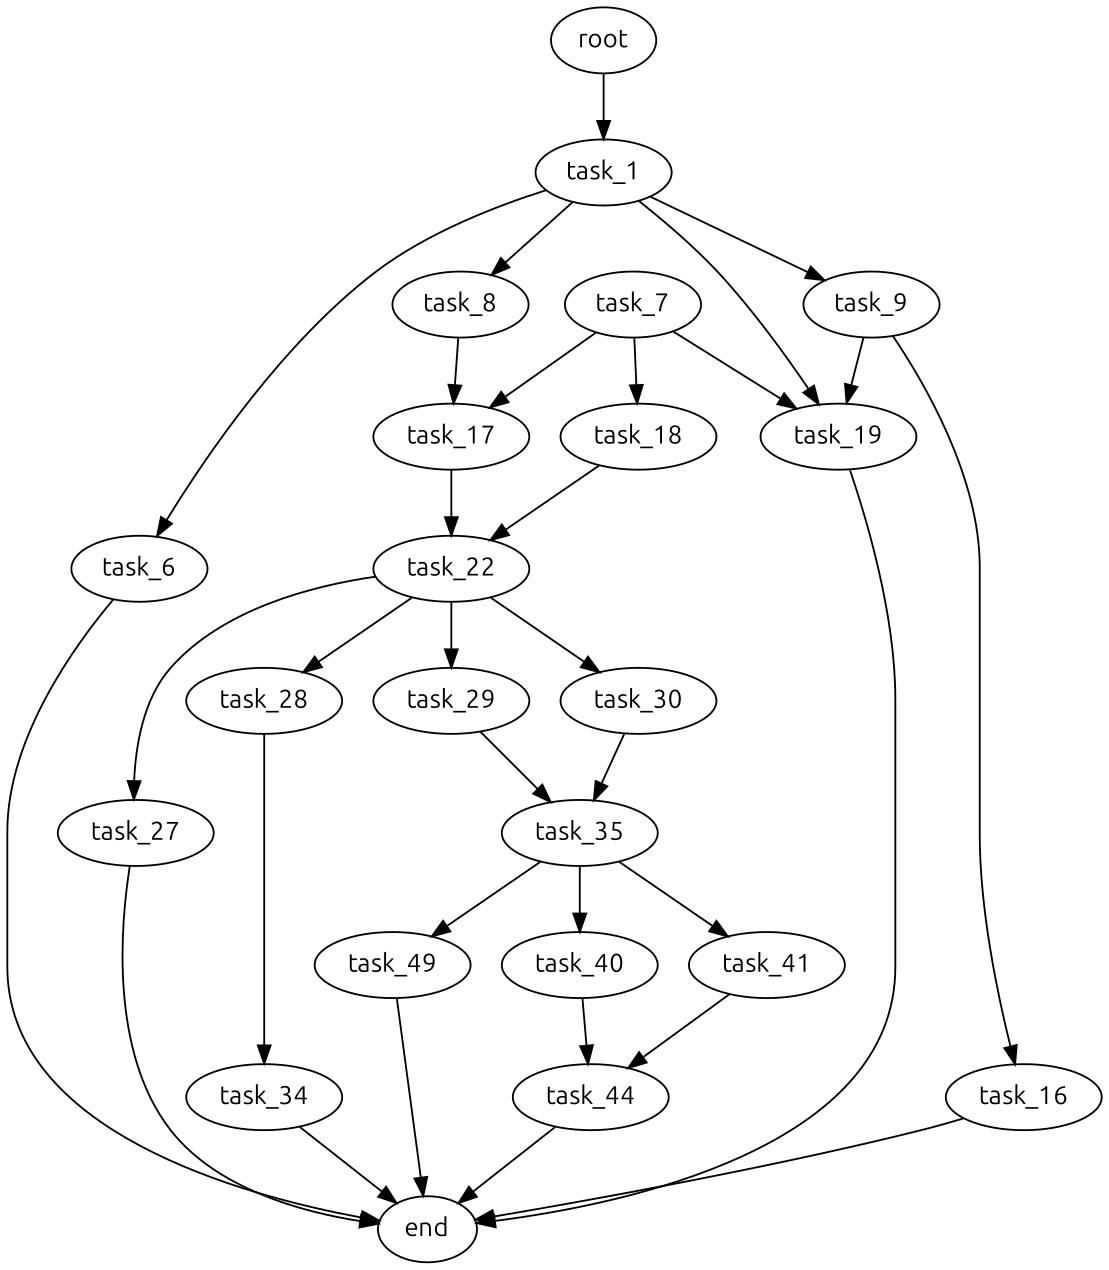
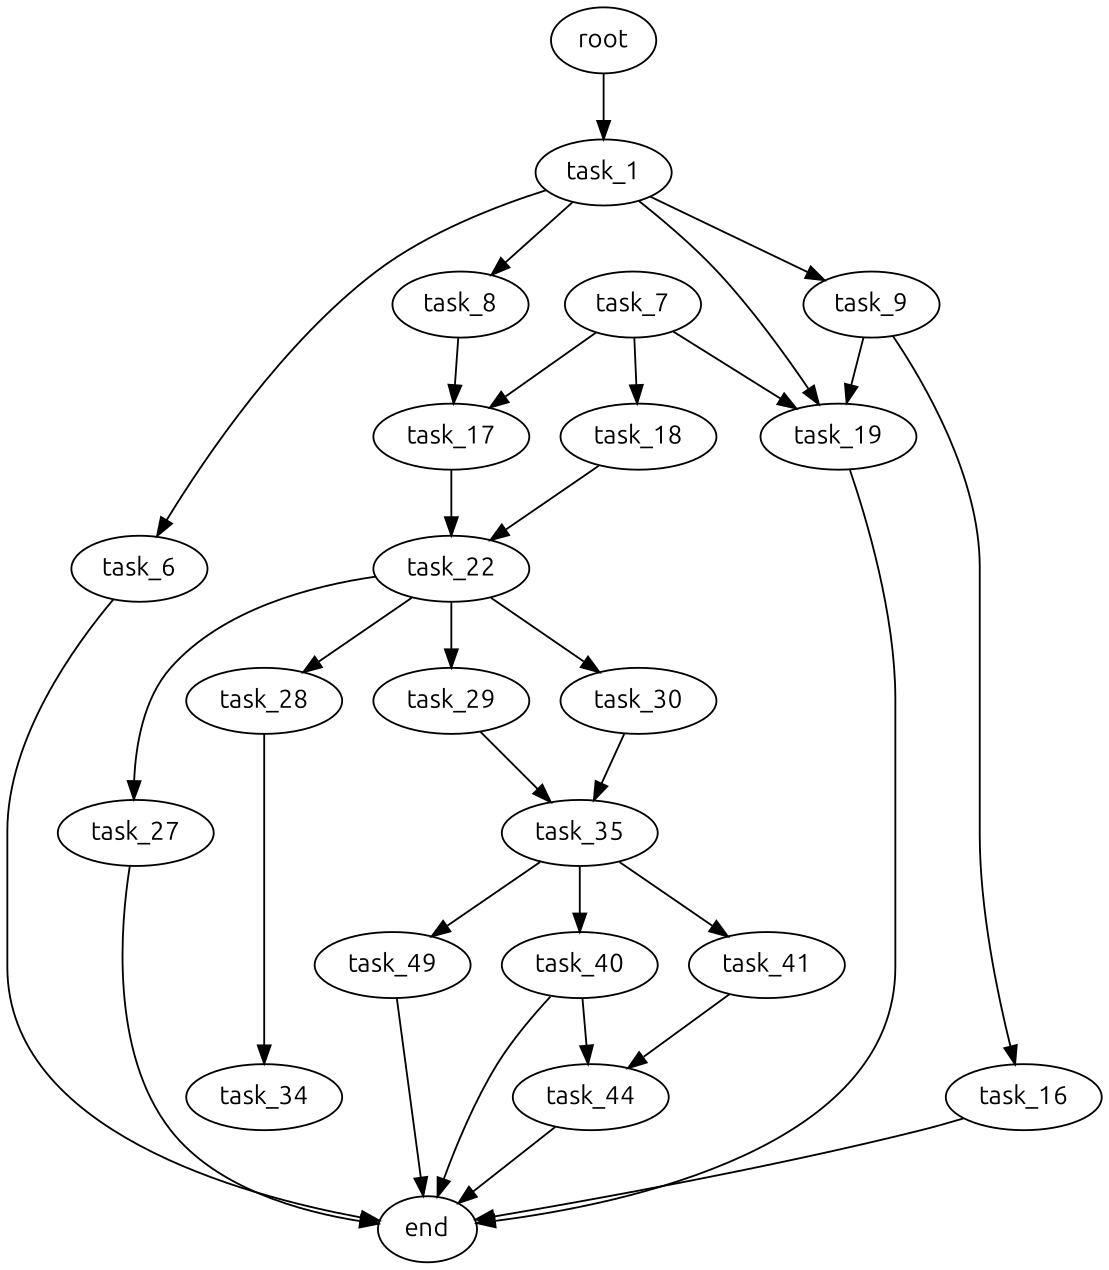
  digraph {
    fontname=Ubuntu
    node [fontname=Ubuntu]
    edge [fontname=Ubuntu]
    root
    task_1
    task_6
    task_8
    task_9
    task_19
    end
    task_7
    task_17
    task_18
    task_16
    task_22
    task_27
    task_28
    task_29
    task_30
    task_34
    task_35
    n19 [label=task_49]
    task_40
    task_41
    task_44
    root -> task_1
    task_1 -> task_6
    task_1 -> task_8
    task_1 -> task_9
    task_1 -> task_19
    task_6 -> end
    task_8 -> task_17
    task_9 -> task_19
    task_9 -> task_16
    task_19 -> end
    task_7 -> task_19
    task_7 -> task_17
    task_7 -> task_18
    task_17 -> task_22
    task_18 -> task_22
    task_16 -> end
    task_22 -> task_27
    task_22 -> task_28
    task_22 -> task_29
    task_22 -> task_30
    task_27 -> end
    task_28 -> task_34
    task_29 -> task_35
    task_30 -> task_35
-   task_34 -> end
+   task_40 -> end
    task_35 -> n19
    task_35 -> task_40
    task_35 -> task_41
    n19 -> end
    task_40 -> task_44
    task_41 -> task_44
    task_44 -> end
  }
